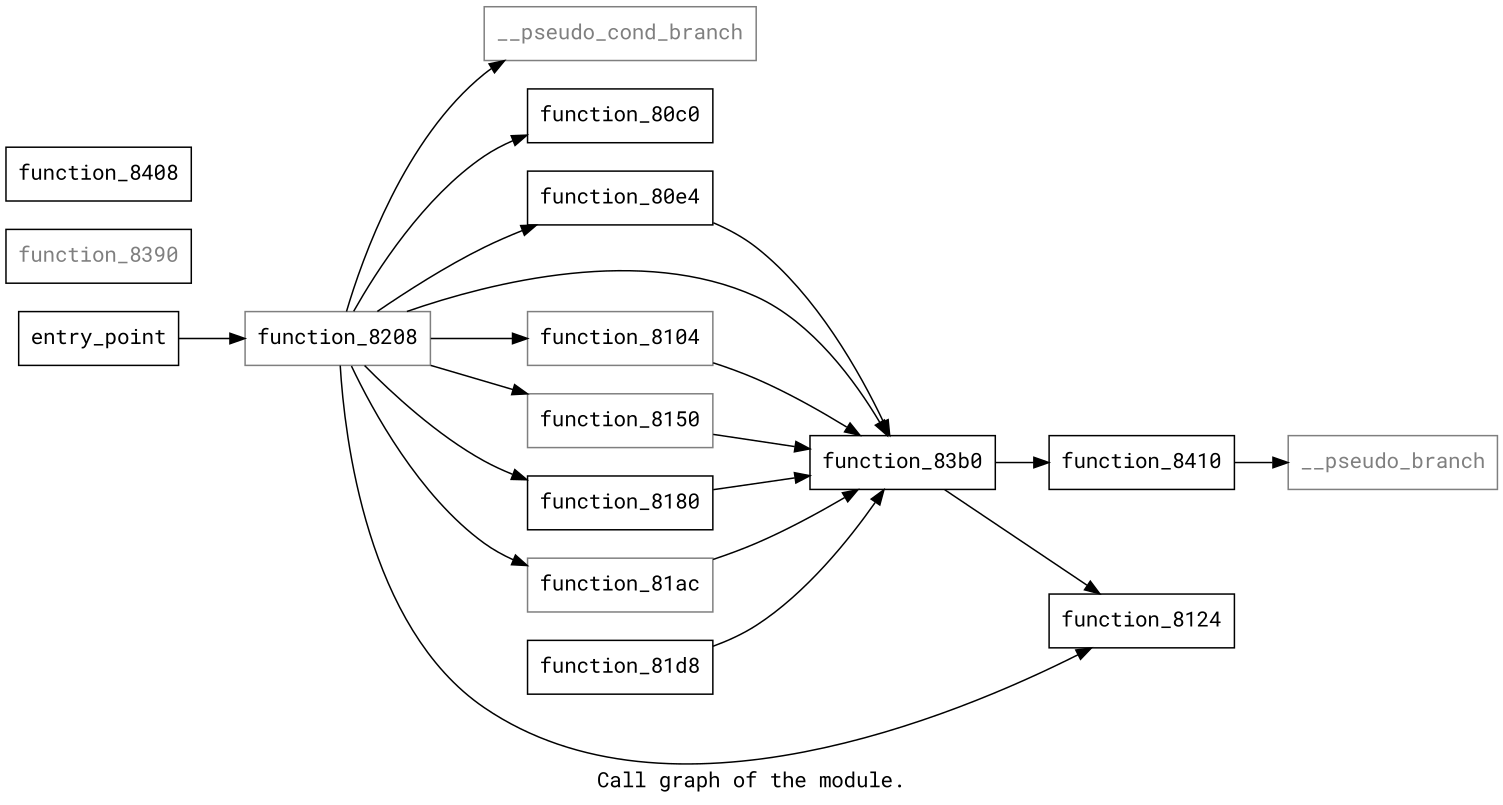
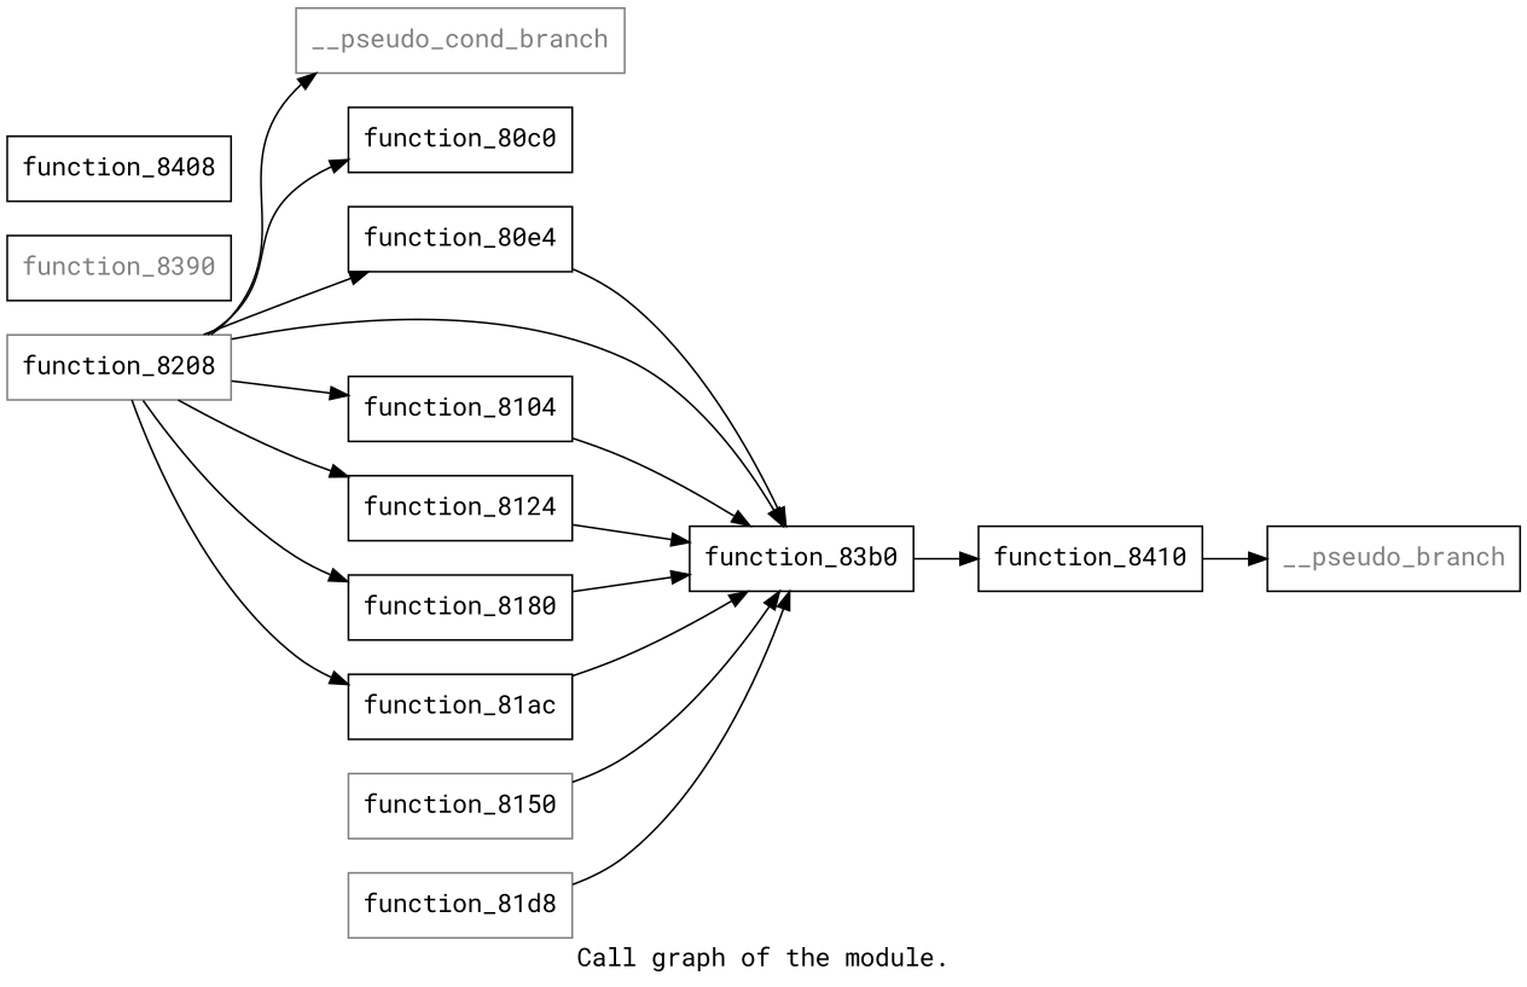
  digraph {
    fontname="Roboto Mono"
    label="Call graph of the module."
    rankdir=LR
    node [fontname="Roboto Mono" shape=record]
    edge [fontname="Roboto Mono"]
-   n1 [color=gray50 fontcolor=gray50 label="{__pseudo_branch}"]
+   n1 [color=black fontcolor=gray50 label="{__pseudo_branch}"]
    n2 [color=gray50 fontcolor=gray50 label="{__pseudo_cond_branch}"]
    n3 [label="{function_80c0}"]
    n4 [label="{function_80e4}"]
    n5 [label="{function_83b0}"]
    n6 [label="{function_8410}"]
-   n7 [label="{function_8104}" color=gray50]
+   n7 [label="{function_8104}"]
    n8 [label="{function_8124}"]
    n9 [color=gray50 label="{function_8150}"]
    n10 [label="{function_8180}"]
-   n11 [label="{function_81ac}" color=gray50]
-   n12 [label="{function_81d8}"]
+   n11 [label="{function_81ac}"]
+   n12 [label="{function_81d8}" color=gray50]
    n13 [color=gray50 label="{function_8208}"]
    n14 [fontcolor=gray50 label="{function_8390}"]
-   n15 [label="{entry_point}"]
    n16 [label="{function_8408}"]
    n4 -> n5
    n5 -> n6
    n6 -> n1
    n7 -> n5
-   n5 -> n8
+   n8 -> n5
    n9 -> n5
    n10 -> n5
    n11 -> n5
    n12 -> n5
    n13 -> n2
    n13 -> n3
    n13 -> n4
    n13 -> n5
    n13 -> n7
    n13 -> n8
-   n13 -> n9
    n13 -> n10
    n13 -> n11
-   n15 -> n13
  }
